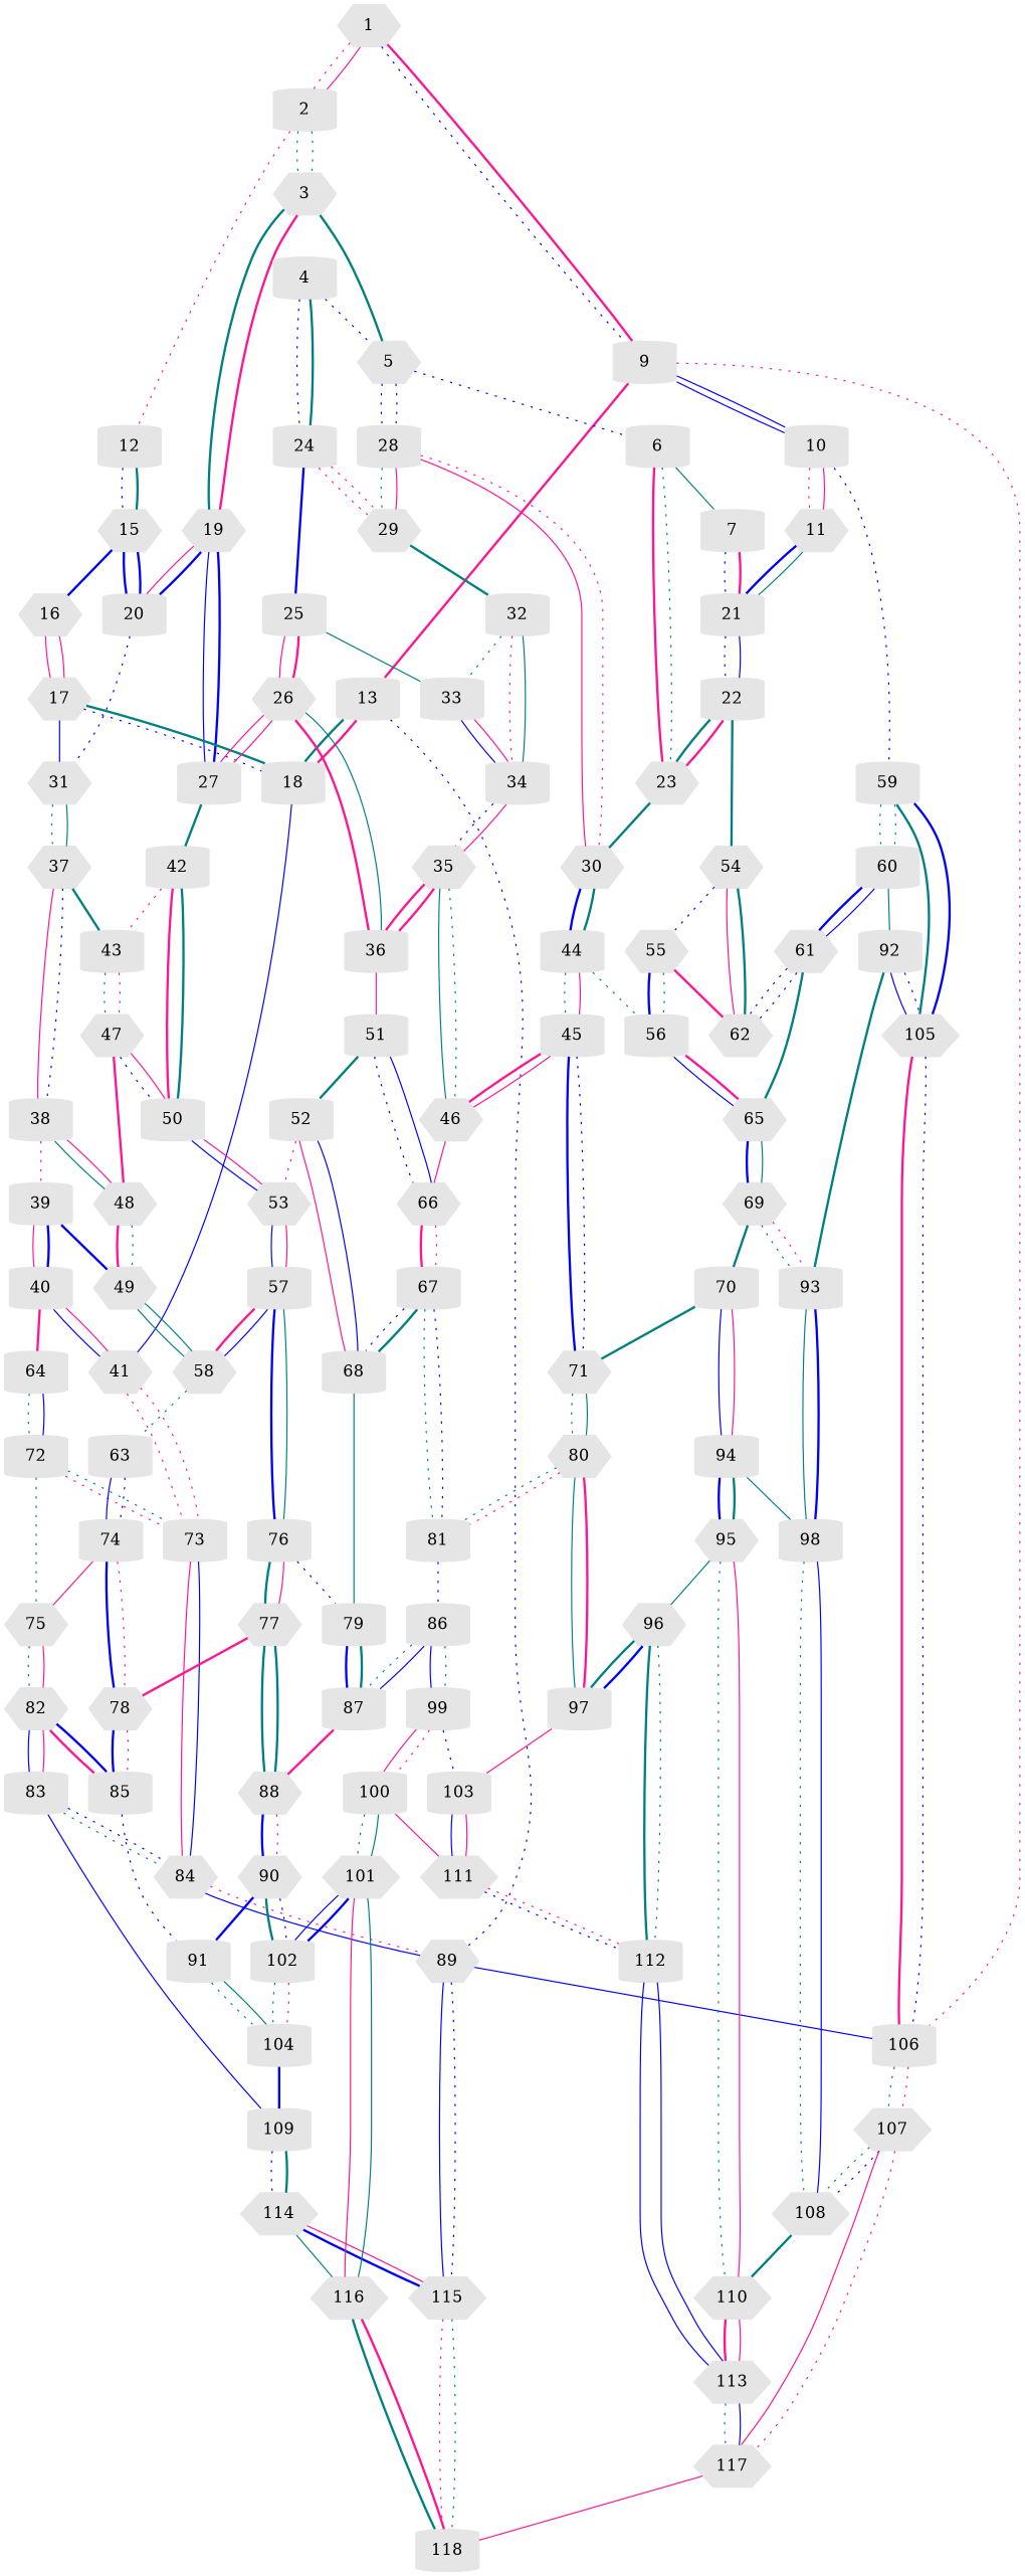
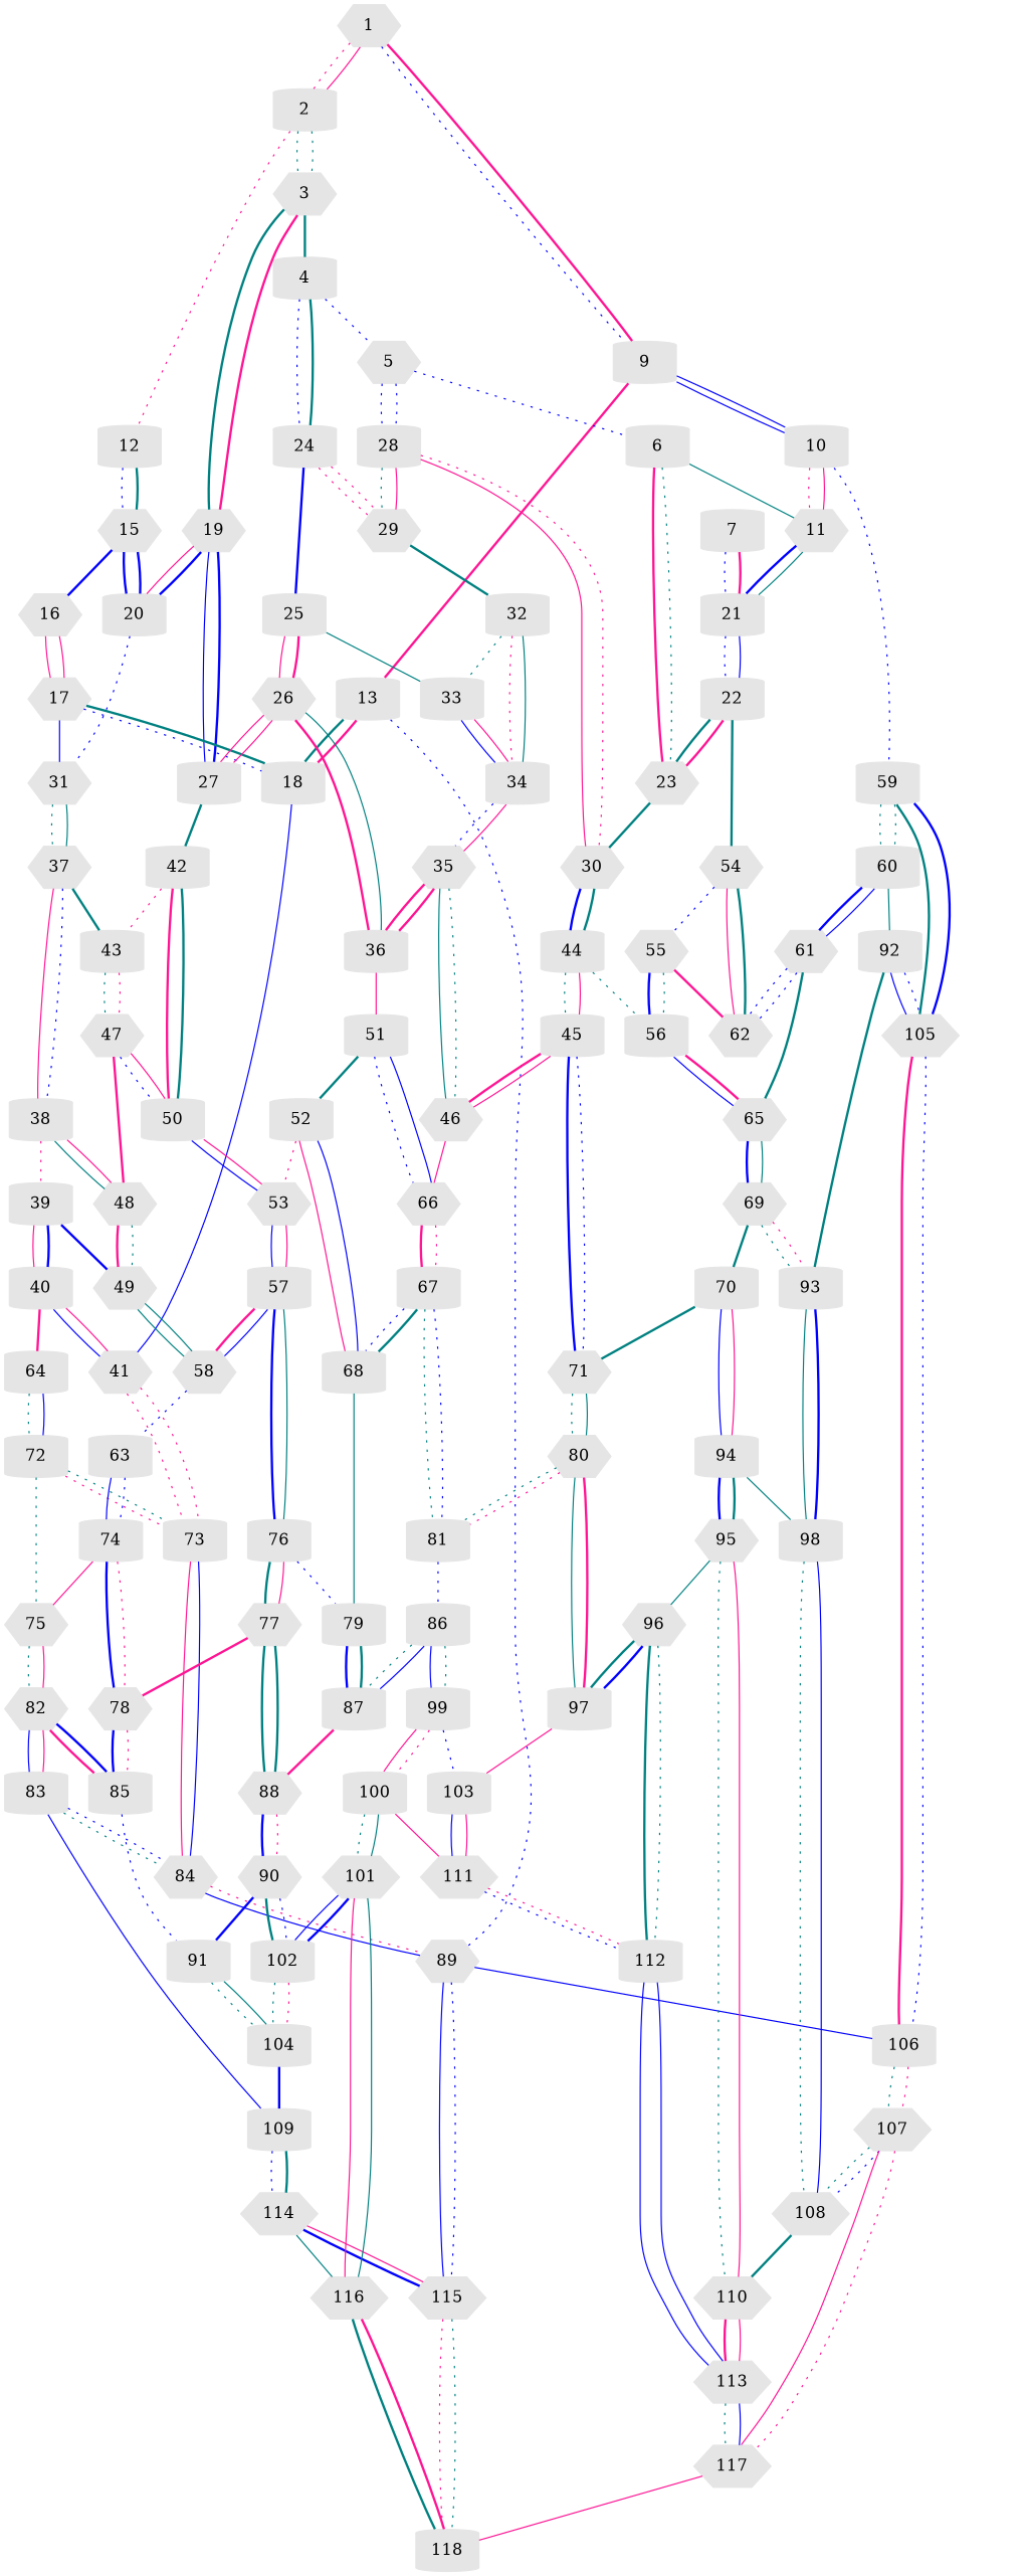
  graph {
    node [color=gray90 shape=cylinder style=filled]
    edge [color=blue style=dotted]
    1 [shape=hexagon]
    2
    9
    3 [shape=hexagon]
    12
    10
    13
    106
    4
    19 [shape=hexagon]
    15 [shape=hexagon]
    5 [shape=hexagon]
    24
    20
    27
    6
    28
    25
    29 [shape=hexagon]
    7
    23 [shape=hexagon]
    30 [shape=hexagon]
    21
    22
    11 [shape=hexagon]
    59
    18
    89 [shape=hexagon]
    107 [shape=hexagon]
    60
    105 [shape=hexagon]
    16 [shape=hexagon]
    41 [shape=hexagon]
    115 [shape=hexagon]
    17 [shape=hexagon]
    31 [shape=hexagon]
    37 [shape=hexagon]
    73
    42
    54 [shape=hexagon]
    55 [shape=hexagon]
    62 [shape=hexagon]
    44
    26 [shape=hexagon]
    33
    32
    36
    34
    51
    43
    50
    45
    56
    38
    35 [shape=hexagon]
    46 [shape=hexagon]
    66 [shape=hexagon]
    52
    39
    48 [shape=hexagon]
    47 [shape=hexagon]
    40
    49 [shape=hexagon]
    64
    58 [shape=hexagon]
    72
    84 [shape=hexagon]
    53 [shape=hexagon]
    71 [shape=hexagon]
    65 [shape=hexagon]
    80 [shape=hexagon]
    67
    63
    57
    68
    79
    76
    69 [shape=hexagon]
    77 [shape=hexagon]
    74
    61 [shape=hexagon]
    92
    93
    75 [shape=hexagon]
    78 [shape=hexagon]
    70
    81
    86
    87
    94
    98
    95 [shape=hexagon]
    97
    82 [shape=hexagon]
    85
    83
    88 [shape=hexagon]
    90 [shape=hexagon]
    91
    103
    99
    109
    114 [shape=hexagon]
    104
    100
    102
    118
    108 [shape=hexagon]
    96 [shape=hexagon]
    110 [shape=hexagon]
    112
    113 [shape=hexagon]
    111 [shape=hexagon]
    101 [shape=hexagon]
    116 [shape=hexagon]
    117 [shape=hexagon]
    1 -- 2 [color=deeppink]
    1 -- 2 [color=deeppink style=solid]
    1 -- 9
    1 -- 9 [color=deeppink style=bold]
    2 -- 3 [color=teal]
    2 -- 3 [color=teal]
    2 -- 12 [color=deeppink]
    9 -- 10 [style=solid]
    9 -- 10 [style=solid]
    9 -- 13 [color=deeppink style=bold]
-   9 -- 106 [color=deeppink]
-   3 -- 5 [color=teal style=bold]
+   3 -- 4 [color=teal style=bold]
    3 -- 19 [color=teal style=bold]
    3 -- 19 [color=deeppink style=bold]
    12 -- 15
    12 -- 15 [color=teal style=bold]
    10 -- 11 [color=deeppink]
    10 -- 11 [color=deeppink style=solid]
    10 -- 59
    13 -- 18 [color=teal style=bold]
    13 -- 18 [color=deeppink style=bold]
    13 -- 89
    106 -- 107 [color=teal]
    106 -- 107 [color=deeppink]
    4 -- 5
    4 -- 24
    4 -- 24 [color=teal style=bold]
    19 -- 20 [color=deeppink style=solid]
    19 -- 20 [style=bold]
    19 -- 27 [style=solid]
    19 -- 27 [style=bold]
    15 -- 20 [style=bold]
    15 -- 20 [style=bold]
    15 -- 16 [style=bold]
    5 -- 6
    5 -- 28
    5 -- 28
    24 -- 25 [style=bold]
    24 -- 29 [color=deeppink]
    24 -- 29 [color=deeppink]
    20 -- 31
    27 -- 42 [color=teal style=bold]
-   6 -- 7 [color=teal style=solid]
+   6 -- 11 [color=teal style=solid]
    6 -- 23 [color=deeppink style=bold]
    6 -- 23 [color=teal]
    28 -- 29 [color=teal]
    28 -- 29 [color=deeppink style=solid]
    28 -- 30 [color=deeppink style=solid]
    28 -- 30 [color=deeppink]
    25 -- 26 [color=deeppink style=solid]
    25 -- 26 [color=deeppink style=bold]
    25 -- 33 [color=teal style=solid]
    29 -- 32 [color=teal style=bold]
    7 -- 21
    7 -- 21 [color=deeppink style=bold]
    23 -- 30 [color=teal style=bold]
    30 -- 44 [style=bold]
    30 -- 44 [color=teal style=bold]
    21 -- 22
    21 -- 22 [style=solid]
    22 -- 23 [color=teal style=bold]
    22 -- 23 [color=deeppink style=bold]
    22 -- 54 [color=teal style=bold]
    11 -- 21 [style=bold]
    11 -- 21 [color=teal style=solid]
    59 -- 60 [color=teal]
    59 -- 60 [color=teal]
    59 -- 105 [color=teal style=bold]
    59 -- 105 [style=bold]
    18 -- 41 [style=solid]
    89 -- 106 [style=solid]
    89 -- 115 [style=solid]
    89 -- 115
    107 -- 108 [color=teal]
    107 -- 108
    107 -- 117 [color=deeppink style=solid]
    107 -- 117 [color=deeppink]
    60 -- 61 [style=bold]
    60 -- 61 [style=solid]
    60 -- 92 [color=teal style=solid]
    105 -- 106 [color=deeppink style=bold]
    105 -- 106
    16 -- 17 [color=deeppink style=solid]
    16 -- 17 [color=deeppink style=solid]
    41 -- 73 [color=deeppink]
    41 -- 73 [color=deeppink]
    115 -- 118 [color=deeppink]
    115 -- 118 [color=teal]
    17 -- 18
    17 -- 18 [color=teal style=bold]
    17 -- 31 [style=solid]
    31 -- 37 [color=teal]
    31 -- 37 [color=teal style=solid]
    37 -- 43 [color=teal style=bold]
    37 -- 38 [color=deeppink style=solid]
    37 -- 38
    73 -- 84 [color=deeppink style=solid]
    73 -- 84 [style=solid]
    42 -- 43 [color=deeppink]
    42 -- 50 [color=deeppink style=bold]
    42 -- 50 [color=teal style=bold]
    54 -- 55
    54 -- 62 [color=deeppink style=solid]
    54 -- 62 [color=teal style=bold]
    55 -- 62 [color=deeppink style=bold]
    55 -- 56 [style=bold]
    55 -- 56 [color=teal]
    44 -- 45 [color=teal]
    44 -- 45 [color=deeppink style=solid]
    44 -- 56 [color=teal]
    26 -- 27 [color=deeppink style=solid]
    26 -- 27 [color=deeppink style=solid]
    26 -- 36 [color=deeppink style=bold]
    26 -- 36 [color=teal style=solid]
    33 -- 34 [style=solid]
    33 -- 34 [color=deeppink style=solid]
    32 -- 33 [color=teal]
    32 -- 34 [color=deeppink]
    32 -- 34 [color=teal style=solid]
    36 -- 51 [color=deeppink style=solid]
    34 -- 35
    34 -- 35 [color=deeppink style=solid]
    51 -- 66
    51 -- 66 [style=solid]
    51 -- 52 [color=teal style=bold]
    43 -- 47 [color=teal]
    43 -- 47 [color=deeppink]
    50 -- 53 [style=solid]
    50 -- 53 [color=deeppink style=solid]
    45 -- 46 [color=deeppink style=bold]
    45 -- 46 [color=deeppink style=solid]
    45 -- 71 [style=bold]
    45 -- 71
    56 -- 65 [style=solid]
    56 -- 65 [color=deeppink style=bold]
    38 -- 39 [color=deeppink]
    38 -- 48 [color=teal style=solid]
    38 -- 48 [color=deeppink style=solid]
    35 -- 36 [color=deeppink style=bold]
    35 -- 36 [color=deeppink style=bold]
    35 -- 46 [color=teal style=solid]
    35 -- 46 [color=teal]
    46 -- 66 [color=deeppink style=solid]
    66 -- 67 [color=deeppink style=bold]
    66 -- 67 [color=deeppink]
    52 -- 53 [color=deeppink]
    52 -- 68 [color=deeppink style=solid]
    52 -- 68 [style=solid]
    39 -- 40 [color=deeppink style=solid]
    39 -- 40 [style=bold]
    39 -- 49 [style=bold]
    48 -- 49 [color=deeppink style=bold]
    48 -- 49 [color=teal]
    47 -- 50
    47 -- 50 [color=deeppink style=solid]
    47 -- 48 [color=deeppink style=bold]
    40 -- 41 [style=solid]
    40 -- 41 [color=deeppink style=solid]
    40 -- 64 [color=deeppink style=bold]
    49 -- 58 [color=teal style=solid]
    49 -- 58 [color=teal style=solid]
    64 -- 72 [color=teal]
    64 -- 72 [style=solid]
-   58 -- 63 [color=teal]
+   58 -- 63
    72 -- 73 [color=deeppink]
    72 -- 73 [color=teal]
    72 -- 75 [color=teal]
    84 -- 89 [style=solid]
    84 -- 89 [color=deeppink]
    53 -- 57 [style=solid]
    53 -- 57 [color=deeppink style=solid]
    71 -- 80 [color=teal]
    71 -- 80 [color=teal style=solid]
    65 -- 69 [style=bold]
    65 -- 69 [color=teal style=solid]
    80 -- 81 [color=teal]
    80 -- 81 [color=deeppink]
    80 -- 97 [color=teal style=solid]
    80 -- 97 [color=deeppink style=bold]
    67 -- 68
    67 -- 68 [color=teal style=bold]
    67 -- 81 [color=teal]
    67 -- 81
    63 -- 74 [style=solid]
    63 -- 74
    57 -- 58 [color=deeppink style=bold]
    57 -- 58 [style=solid]
    57 -- 76 [style=bold]
    57 -- 76 [color=teal style=solid]
    68 -- 79 [color=teal style=solid]
    79 -- 87 [style=bold]
    79 -- 87 [color=teal style=bold]
    76 -- 79
    76 -- 77 [color=teal style=bold]
    76 -- 77 [color=deeppink style=solid]
    69 -- 93 [color=teal]
    69 -- 93 [color=deeppink]
    69 -- 70 [color=teal style=bold]
    77 -- 78 [color=deeppink style=bold]
    77 -- 88 [color=teal style=bold]
    77 -- 88 [color=teal style=bold]
    74 -- 75 [color=deeppink style=solid]
    74 -- 78 [style=bold]
    74 -- 78 [color=deeppink]
    61 -- 62
    61 -- 62
    61 -- 65 [color=teal style=bold]
    92 -- 105 [style=solid]
    92 -- 105
    92 -- 93 [color=teal style=bold]
    93 -- 98 [color=teal style=solid]
    93 -- 98 [style=bold]
    75 -- 82 [color=teal]
    75 -- 82 [color=deeppink style=solid]
    78 -- 85 [style=bold]
    78 -- 85 [color=deeppink]
    70 -- 71 [color=teal style=bold]
    70 -- 94 [style=solid]
    70 -- 94 [color=deeppink style=solid]
    81 -- 86
    86 -- 87 [color=teal]
    86 -- 87 [style=solid]
    86 -- 99 [style=solid]
    86 -- 99 [color=teal]
    87 -- 88 [color=deeppink style=bold]
    94 -- 98 [color=teal style=solid]
    94 -- 95 [style=bold]
    94 -- 95 [color=teal style=bold]
    98 -- 108 [color=teal]
    98 -- 108 [style=solid]
    95 -- 96 [color=teal style=solid]
    95 -- 110 [color=teal]
    95 -- 110 [color=deeppink style=solid]
    97 -- 103 [color=deeppink style=solid]
    82 -- 85 [color=deeppink style=bold]
    82 -- 85 [style=bold]
    82 -- 83 [style=solid]
    82 -- 83 [color=deeppink style=solid]
    85 -- 91
    83 -- 84 [color=teal]
    83 -- 84
    83 -- 109 [style=solid]
    88 -- 90 [style=bold]
    88 -- 90 [color=deeppink]
    90 -- 91 [style=bold]
    90 -- 102 [color=teal style=bold]
    90 -- 102
    91 -- 104 [color=teal]
    91 -- 104 [color=teal style=solid]
    103 -- 111 [style=solid]
    103 -- 111 [color=deeppink style=solid]
    99 -- 103
    99 -- 100 [color=deeppink style=solid]
    99 -- 100 [color=deeppink]
    109 -- 114
    109 -- 114 [color=teal style=bold]
    114 -- 115 [style=bold]
    114 -- 115 [color=deeppink style=solid]
    114 -- 116 [color=teal style=solid]
    104 -- 109 [style=bold]
    100 -- 111 [color=deeppink style=solid]
    100 -- 101 [color=teal]
    100 -- 101 [color=teal style=solid]
    102 -- 104 [color=teal]
    102 -- 104 [color=deeppink]
    108 -- 110 [color=teal style=bold]
    96 -- 97 [color=teal style=bold]
    96 -- 97 [style=bold]
    96 -- 112 [color=teal style=bold]
    96 -- 112 [color=teal]
    110 -- 113 [color=deeppink style=bold]
    110 -- 113 [color=deeppink style=solid]
    112 -- 113 [style=solid]
    112 -- 113 [style=solid]
    113 -- 117 [color=teal]
    113 -- 117 [style=solid]
    111 -- 112
    111 -- 112 [color=deeppink]
    101 -- 102 [style=solid]
    101 -- 102 [style=bold]
    101 -- 116 [color=deeppink style=solid]
    101 -- 116 [color=teal style=solid]
    116 -- 118 [color=teal style=bold]
    116 -- 118 [color=deeppink style=bold]
    117 -- 118 [color=deeppink style=solid]
  }
